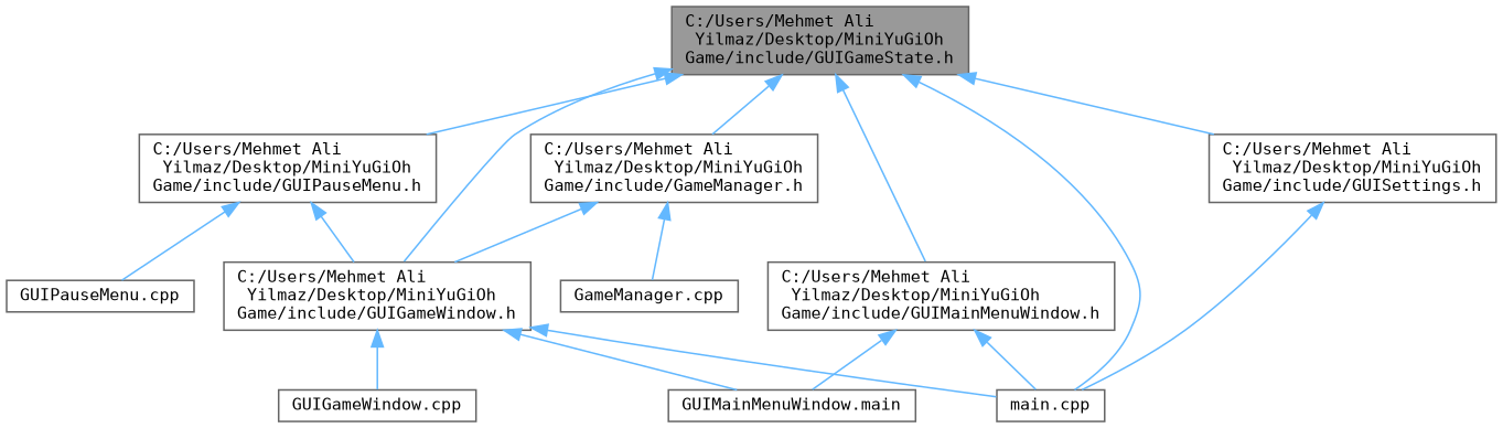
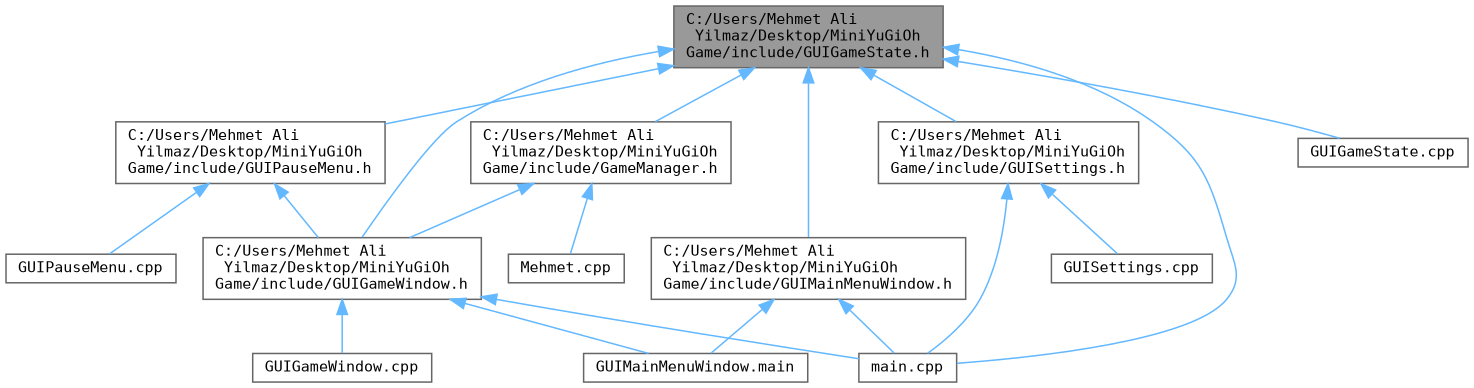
  digraph {
    fontname="DejaVu Sans Mono"
    node [color=grey40 fillcolor=white fontname="DejaVu Sans Mono" fontsize=10 shape=box style=filled]
    edge [color=steelblue1 dir=back fontname="DejaVu Sans Mono" fontsize=10 labelfontname=Helvetica labelfontsize=10 style=solid]
    n1 [color=gray40 fillcolor=grey60 fontcolor=black height=0.2 label="C:/Users/Mehmet Ali\l Yilmaz/Desktop/MiniYuGiOh\lGame/include/GUIGameState.h" width=0.4]
    n2 [height=0.2 label="C:/Users/Mehmet Ali\l Yilmaz/Desktop/MiniYuGiOh\lGame/include/GUIGameWindow.h" width=0.4]
    n3 [height=0.2 label="main.cpp" width=0.4]
    n4 [height=0.2 label="C:/Users/Mehmet Ali\l Yilmaz/Desktop/MiniYuGiOh\lGame/include/GUIMainMenuWindow.h" width=0.4]
    n5 [height=0.2 label="C:/Users/Mehmet Ali\l Yilmaz/Desktop/MiniYuGiOh\lGame/include/GUIPauseMenu.h" width=0.4]
    n6 [height=0.2 label="C:/Users/Mehmet Ali\l Yilmaz/Desktop/MiniYuGiOh\lGame/include/GUISettings.h" width=0.4]
    n7 [height=0.2 label="C:/Users/Mehmet Ali\l Yilmaz/Desktop/MiniYuGiOh\lGame/include/GameManager.h" width=0.4]
+   n8 [height=0.2 label="GUIGameState.cpp" width=0.4]
    n9 [height=0.2 label="GUIGameWindow.cpp" width=0.4]
    n10 [height=0.2 label="GUIMainMenuWindow.main" width=0.4]
    n11 [height=0.2 label="GUIPauseMenu.cpp" width=0.4]
-   n13 [height=0.2 label="GameManager.cpp" width=0.4]
+   n12 [height=0.2 label="GUISettings.cpp" width=0.4]
+   n13 [height=0.2 label="Mehmet.cpp" width=0.4]
    n1 -> n2
    n1 -> n3
    n1 -> n4
    n1 -> n5
    n1 -> n6
    n1 -> n7
+   n1 -> n8
    n2 -> n3
    n2 -> n9
    n2 -> n10
    n4 -> n3
    n4 -> n10
    n5 -> n2
    n5 -> n11
    n6 -> n3
+   n6 -> n12
    n7 -> n2
    n7 -> n13
  }
